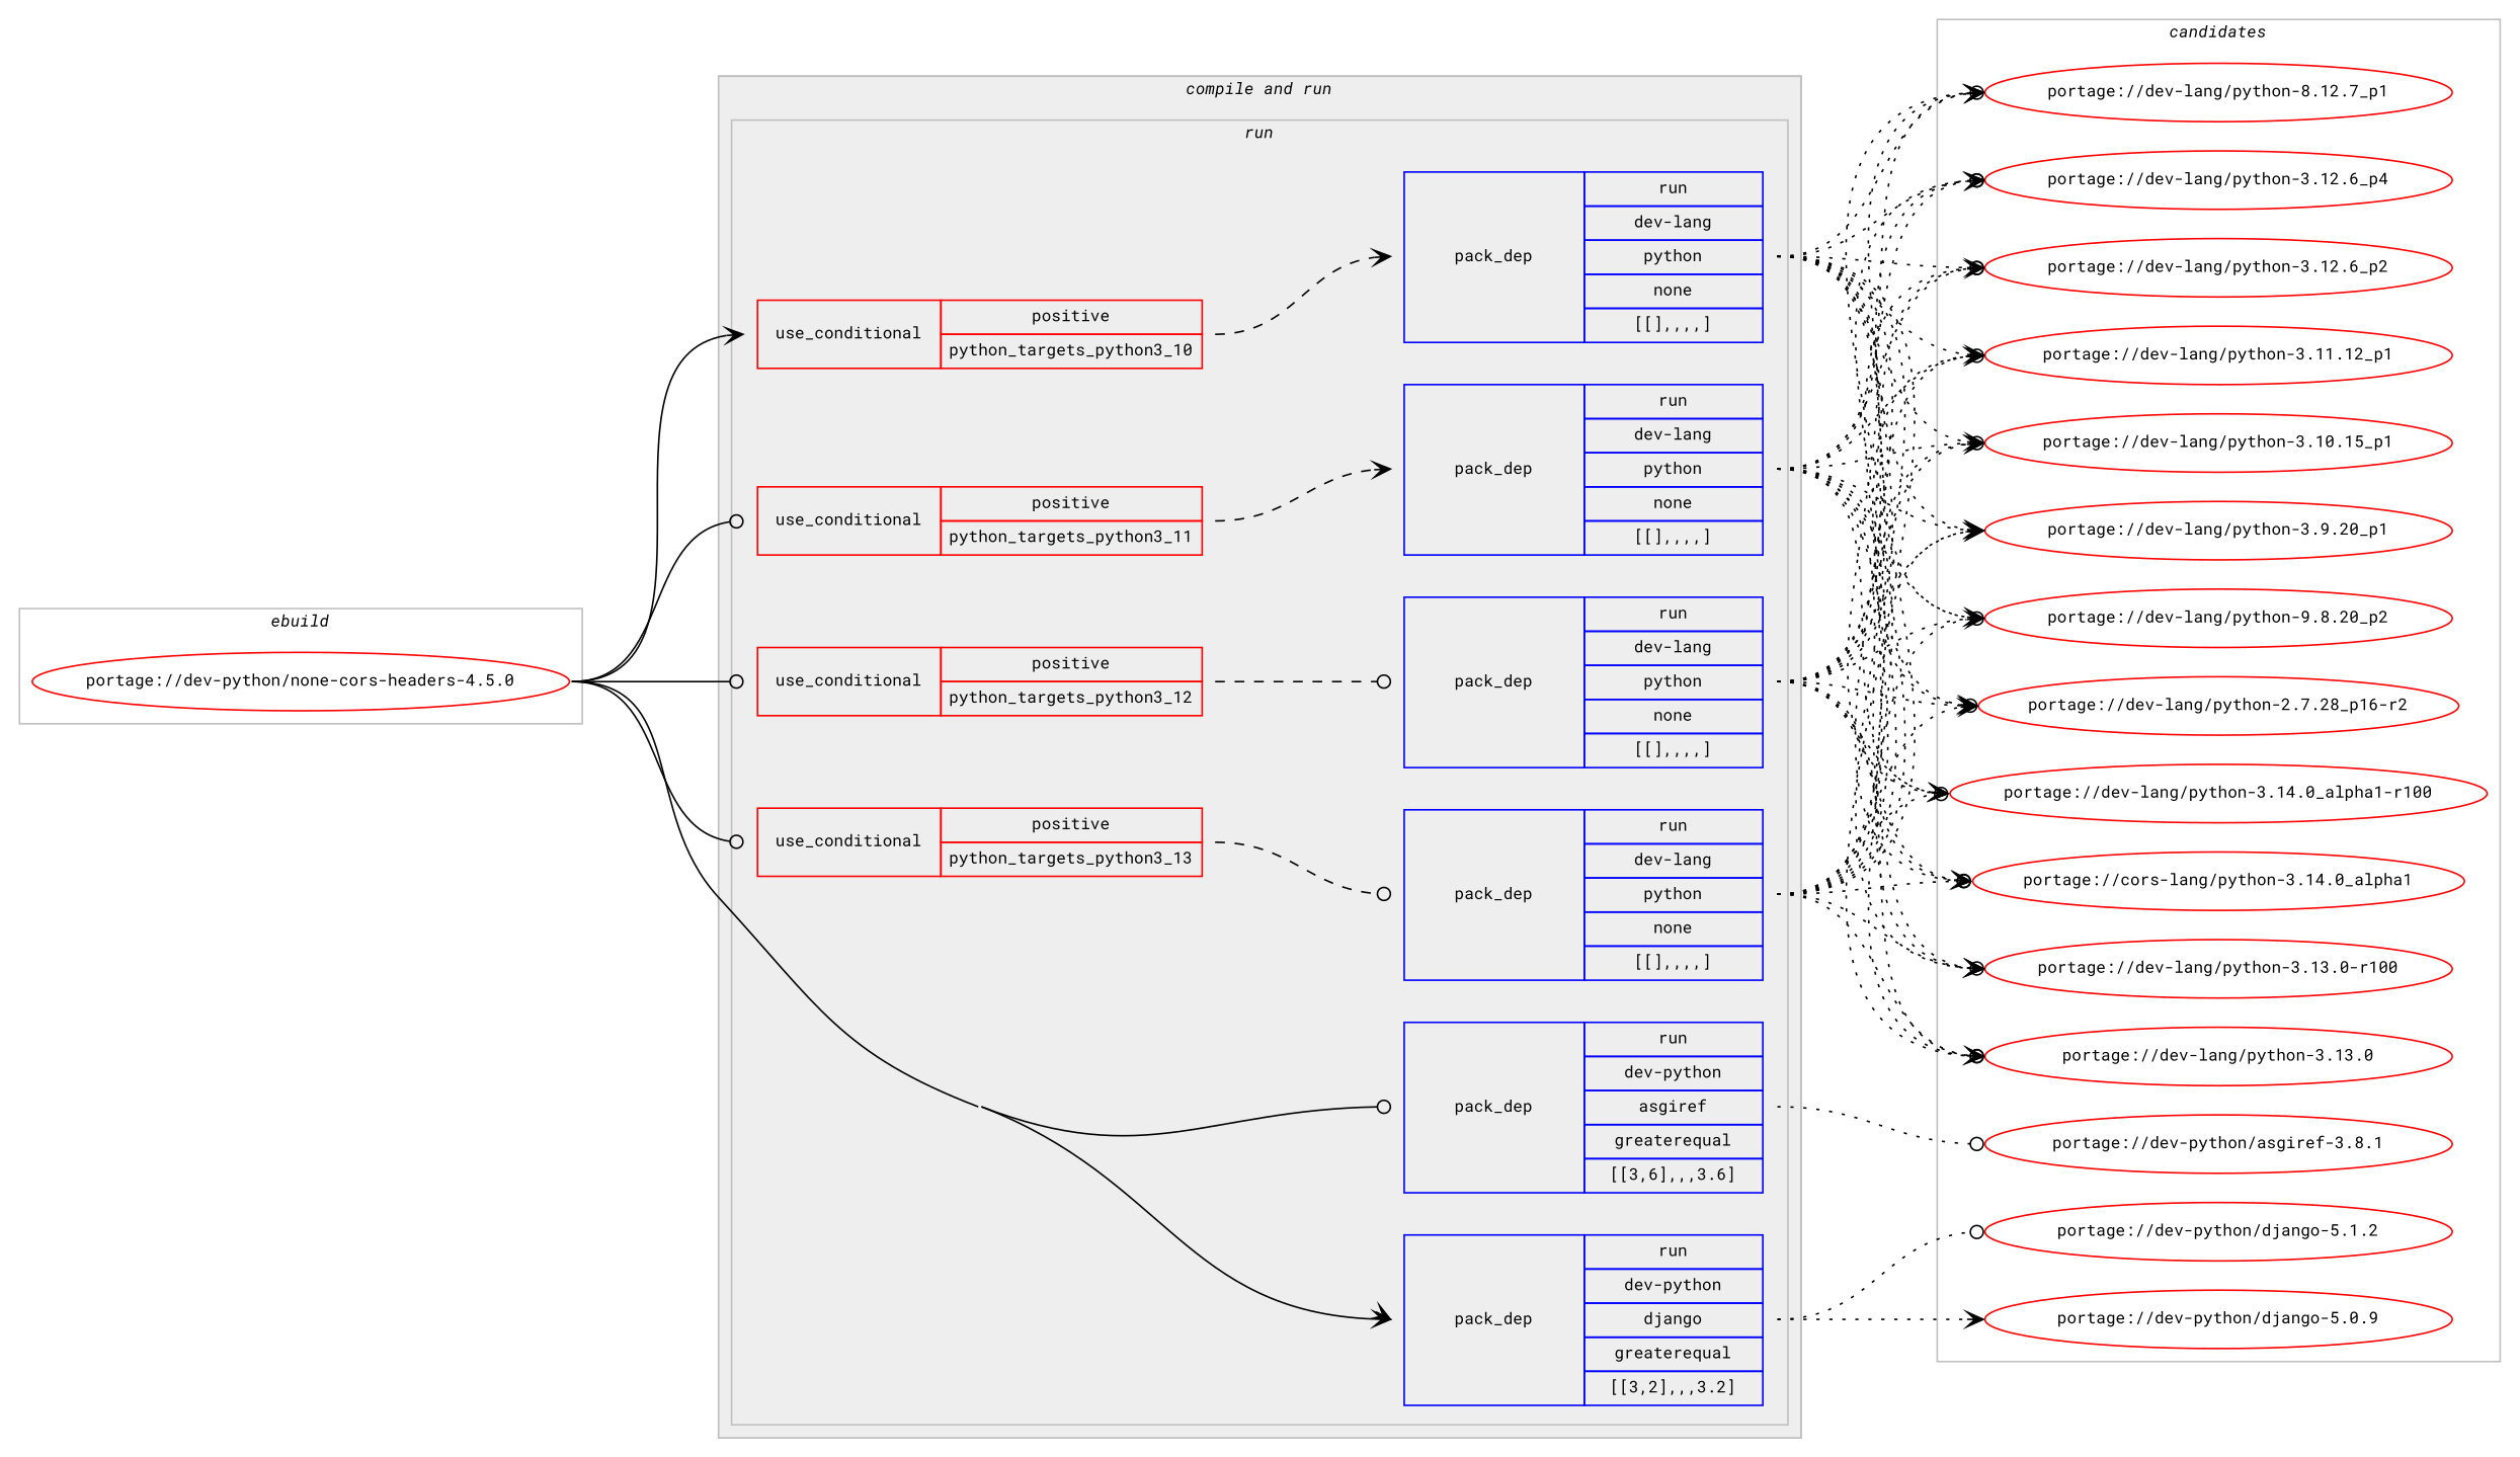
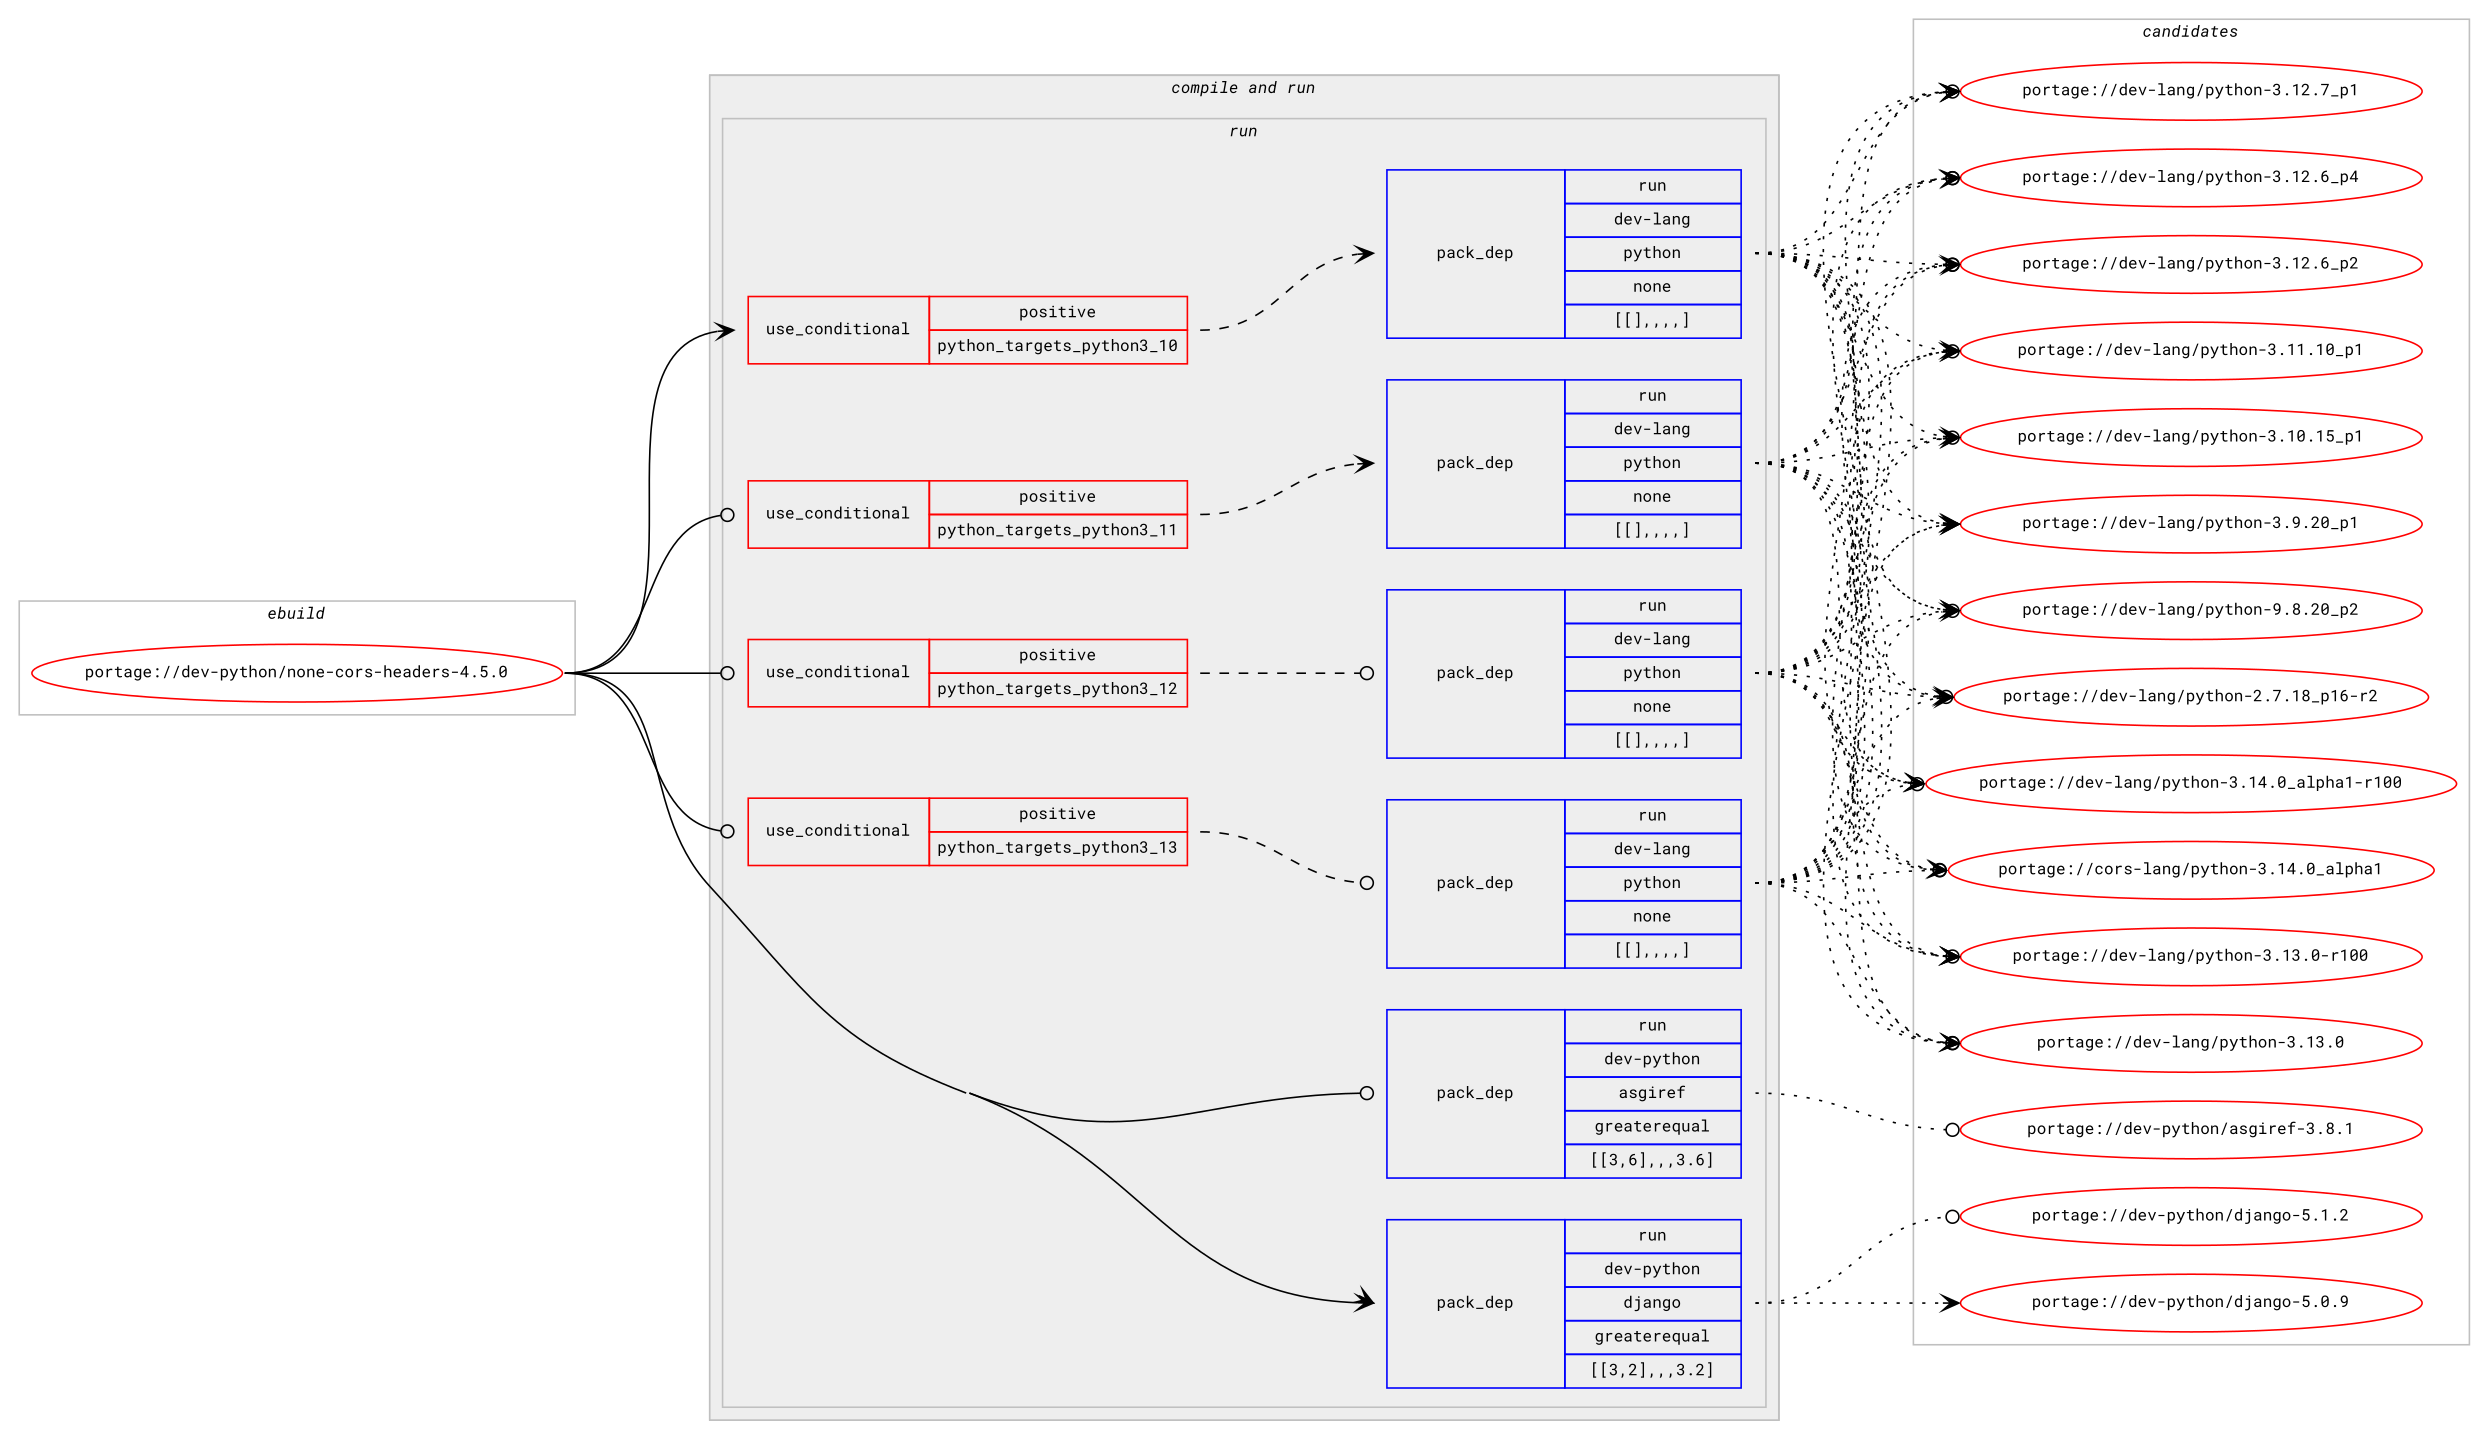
  digraph {
    compound=true
    concentrate=true
    fontname="Roboto Mono"
    fontsize=10
    newrank=true
    rankdir=LR
    ranksep=1.5
    node [color=red fontname="Roboto Mono" fontsize=10]
    edge [arrowhead=vee fontname="Roboto Mono" headport=w style=dotted tailport=e weight=100]
    n1 [label="portage://dev-python/none-cors-headers-4.5.0" width=4]
    n2 [color=blue label=<<TABLE BORDER="0" CELLBORDER="1" CELLSPACING="0" CELLPADDING="4" WIDTH="220"><TR><TD ROWSPAN="6" CELLPADDING="30">pack_dep</TD></TR><TR><TD WIDTH="110">run</TD></TR><TR><TD>dev-lang</TD></TR><TR><TD>python</TD></TR><TR><TD>none</TD></TR><TR><TD>[[],,,,]</TD></TR></TABLE>> shape=none]
    n3 [label=<<TABLE BORDER="0" CELLBORDER="1" CELLSPACING="0" CELLPADDING="4"><TR><TD ROWSPAN="3" CELLPADDING="10">use_conditional</TD></TR><TR><TD>positive</TD></TR><TR><TD>python_targets_python3_10</TD></TR></TABLE>> shape=none]
    n4 [color=blue label=<<TABLE BORDER="0" CELLBORDER="1" CELLSPACING="0" CELLPADDING="4" WIDTH="220"><TR><TD ROWSPAN="6" CELLPADDING="30">pack_dep</TD></TR><TR><TD WIDTH="110">run</TD></TR><TR><TD>dev-lang</TD></TR><TR><TD>python</TD></TR><TR><TD>none</TD></TR><TR><TD>[[],,,,]</TD></TR></TABLE>> shape=none]
    n5 [label=<<TABLE BORDER="0" CELLBORDER="1" CELLSPACING="0" CELLPADDING="4"><TR><TD ROWSPAN="3" CELLPADDING="10">use_conditional</TD></TR><TR><TD>positive</TD></TR><TR><TD>python_targets_python3_11</TD></TR></TABLE>> shape=none]
    n6 [color=blue label=<<TABLE BORDER="0" CELLBORDER="1" CELLSPACING="0" CELLPADDING="4" WIDTH="220"><TR><TD ROWSPAN="6" CELLPADDING="30">pack_dep</TD></TR><TR><TD WIDTH="110">run</TD></TR><TR><TD>dev-lang</TD></TR><TR><TD>python</TD></TR><TR><TD>none</TD></TR><TR><TD>[[],,,,]</TD></TR></TABLE>> shape=none]
    n7 [label=<<TABLE BORDER="0" CELLBORDER="1" CELLSPACING="0" CELLPADDING="4"><TR><TD ROWSPAN="3" CELLPADDING="10">use_conditional</TD></TR><TR><TD>positive</TD></TR><TR><TD>python_targets_python3_12</TD></TR></TABLE>> shape=none]
    n8 [color=blue label=<<TABLE BORDER="0" CELLBORDER="1" CELLSPACING="0" CELLPADDING="4" WIDTH="220"><TR><TD ROWSPAN="6" CELLPADDING="30">pack_dep</TD></TR><TR><TD WIDTH="110">run</TD></TR><TR><TD>dev-lang</TD></TR><TR><TD>python</TD></TR><TR><TD>none</TD></TR><TR><TD>[[],,,,]</TD></TR></TABLE>> shape=none]
    n9 [label=<<TABLE BORDER="0" CELLBORDER="1" CELLSPACING="0" CELLPADDING="4"><TR><TD ROWSPAN="3" CELLPADDING="10">use_conditional</TD></TR><TR><TD>positive</TD></TR><TR><TD>python_targets_python3_13</TD></TR></TABLE>> shape=none]
    n10 [color=blue label=<<TABLE BORDER="0" CELLBORDER="1" CELLSPACING="0" CELLPADDING="4" WIDTH="220"><TR><TD ROWSPAN="6" CELLPADDING="30">pack_dep</TD></TR><TR><TD WIDTH="110">run</TD></TR><TR><TD>dev-python</TD></TR><TR><TD>asgiref</TD></TR><TR><TD>greaterequal</TD></TR><TR><TD>[[3,6],,,3.6]</TD></TR></TABLE>> shape=none]
    n11 [color=blue label=<<TABLE BORDER="0" CELLBORDER="1" CELLSPACING="0" CELLPADDING="4" WIDTH="220"><TR><TD ROWSPAN="6" CELLPADDING="30">pack_dep</TD></TR><TR><TD WIDTH="110">run</TD></TR><TR><TD>dev-python</TD></TR><TR><TD>django</TD></TR><TR><TD>greaterequal</TD></TR><TR><TD>[[3,2],,,3.2]</TD></TR></TABLE>> shape=none]
    n12 [label="portage://dev-lang/python-3.14.0_alpha1-r100" width=4]
    n13 [label="portage://cors-lang/python-3.14.0_alpha1" width=4]
    n14 [label="portage://dev-lang/python-3.13.0-r100" width=4]
    n15 [label="portage://dev-lang/python-3.13.0" width=4]
-   n16 [label="portage://dev-lang/python-8.12.7_p1" width=4]
+   n16 [label="portage://dev-lang/python-3.12.7_p1" width=4]
    n17 [label="portage://dev-lang/python-3.12.6_p4" width=4]
    n18 [label="portage://dev-lang/python-3.12.6_p2" width=4]
-   n19 [label="portage://dev-lang/python-3.11.12_p1" width=4]
+   n19 [label="portage://dev-lang/python-3.11.10_p1" width=4]
    n20 [label="portage://dev-lang/python-3.10.15_p1" width=4]
    n21 [label="portage://dev-lang/python-3.9.20_p1" width=4]
    n22 [label="portage://dev-lang/python-9.8.20_p2" width=4]
-   n23 [label="portage://dev-lang/python-2.7.28_p16-r2" width=4]
+   n23 [label="portage://dev-lang/python-2.7.18_p16-r2" width=4]
    n24 [label="portage://dev-python/asgiref-3.8.1" width=4]
    n25 [label="portage://dev-python/django-5.1.2" width=4]
    n26 [label="portage://dev-python/django-5.0.9" width=4]
    subgraph cluster_1 {
      color=gray
      label=<<i>ebuild</i>>
      n1
    }
    subgraph cluster_2 {
      color=gray
      label=<<i>dependencies</i>>
      subgraph cluster_3 {
        color=gray
        fillcolor="#eeeeee"
        label=<<i>compile</i>>
        style=filled
      }
      subgraph cluster_4 {
        color=gray
        fillcolor="#eeeeee"
        label=<<i>compile and run</i>>
        style=filled
      }
      subgraph cluster_5 {
        color=gray
        fillcolor="#eeeeee"
        label=<<i>run</i>>
        style=filled
        subgraph sub_6 {
          color=gray
          fillcolor="#eeeeee"
          label=<<i>run</i>>
          style=filled
          n3
          subgraph sub_7 {
            color=gray
            fillcolor="#eeeeee"
            label=<<i>run</i>>
            style=filled
            n2
          }
        }
        subgraph sub_8 {
          color=gray
          fillcolor="#eeeeee"
          label=<<i>run</i>>
          style=filled
          n5
          subgraph sub_9 {
            color=gray
            fillcolor="#eeeeee"
            label=<<i>run</i>>
            style=filled
            n4
          }
        }
        subgraph sub_10 {
          color=gray
          fillcolor="#eeeeee"
          label=<<i>run</i>>
          style=filled
          n7
          subgraph sub_11 {
            color=gray
            fillcolor="#eeeeee"
            label=<<i>run</i>>
            style=filled
            n6
          }
        }
        subgraph sub_12 {
          color=gray
          fillcolor="#eeeeee"
          label=<<i>run</i>>
          style=filled
          n9
          subgraph sub_13 {
            color=gray
            fillcolor="#eeeeee"
            label=<<i>run</i>>
            style=filled
            n8
          }
        }
        subgraph sub_14 {
          color=gray
          fillcolor="#eeeeee"
          label=<<i>run</i>>
          style=filled
          n10
        }
        subgraph sub_15 {
          color=gray
          fillcolor="#eeeeee"
          label=<<i>run</i>>
          style=filled
          n11
        }
      }
    }
    subgraph cluster_16 {
      color=gray
      label=<<i>candidates</i>>
      rank=same
      subgraph sub_17 {
        color=black
        label=<<i>candidates</i>>
        nodesep=1
        rank=same
        n12
        n13
        n14
        n15
        n16
        n17
        n18
        n19
        n20
        n21
        n22
        n23
      }
      subgraph sub_18 {
        color=black
        label=<<i>candidates</i>>
        nodesep=1
        rank=same
        n12
        n13
        n14
        n15
        n16
        n17
        n18
        n19
        n20
        n21
        n22
        n23
      }
      subgraph sub_19 {
        color=black
        label=<<i>candidates</i>>
        nodesep=1
        rank=same
        n12
        n13
        n14
        n15
        n16
        n17
        n18
        n19
        n20
        n21
        n22
        n23
      }
      subgraph sub_20 {
        color=black
        label=<<i>candidates</i>>
        nodesep=1
        rank=same
        n12
        n13
        n14
        n15
        n16
        n17
        n18
        n19
        n20
        n21
        n22
        n23
      }
      subgraph sub_21 {
        color=black
        label=<<i>candidates</i>>
        nodesep=1
        rank=same
        n24
      }
      subgraph sub_22 {
        color=black
        label=<<i>candidates</i>>
        nodesep=1
        rank=same
        n25
        n26
      }
    }
    n1 -> n3 [style=solid weight=20]
    n1 -> n5 [arrowhead=odot style=solid weight=20]
    n1 -> n7 [arrowhead=odot style=solid weight=20]
    n1 -> n9 [arrowhead=odot style=solid weight=20]
    n1 -> n10 [arrowhead=odot style=solid weight=20]
    n1 -> n11 [style=solid weight=20]
    n2 -> n12
    n2 -> n13
    n2 -> n14
    n2 -> n15 [arrowhead=odot]
    n2 -> n16
    n2 -> n17 [arrowhead=odot]
    n2 -> n18
    n2 -> n19
    n2 -> n20
    n2 -> n21
    n2 -> n22
    n2 -> n23 [arrowhead=odot]
    n3 -> n2 [style=dashed weight=20]
    n4 -> n12
    n4 -> n13 [arrowhead=odot]
    n4 -> n14
    n4 -> n15
    n4 -> n16
    n4 -> n17
    n4 -> n18
    n4 -> n19
    n4 -> n20 [arrowhead=odot]
    n4 -> n21
    n4 -> n22
    n4 -> n23
    n5 -> n4 [style=dashed weight=20]
    n6 -> n12
    n6 -> n13
    n6 -> n14 [arrowhead=odot]
    n6 -> n15
    n6 -> n16
    n6 -> n17 [arrowhead=odot]
    n6 -> n18 [arrowhead=odot]
    n6 -> n19 [arrowhead=odot]
    n6 -> n20
    n6 -> n21
    n6 -> n22 [arrowhead=odot]
    n6 -> n23
    n7 -> n6 [arrowhead=odot style=dashed weight=20]
    n8 -> n12 [arrowhead=odot]
    n8 -> n13 [arrowhead=odot]
    n8 -> n14
    n8 -> n15 [arrowhead=odot]
    n8 -> n16 [arrowhead=odot]
    n8 -> n17
    n8 -> n18 [arrowhead=odot]
    n8 -> n19
    n8 -> n20
    n8 -> n21
    n8 -> n22
    n8 -> n23
    n9 -> n8 [arrowhead=odot style=dashed weight=20]
    n10 -> n24 [arrowhead=odot]
    n11 -> n25 [arrowhead=odot]
    n11 -> n26
  }
